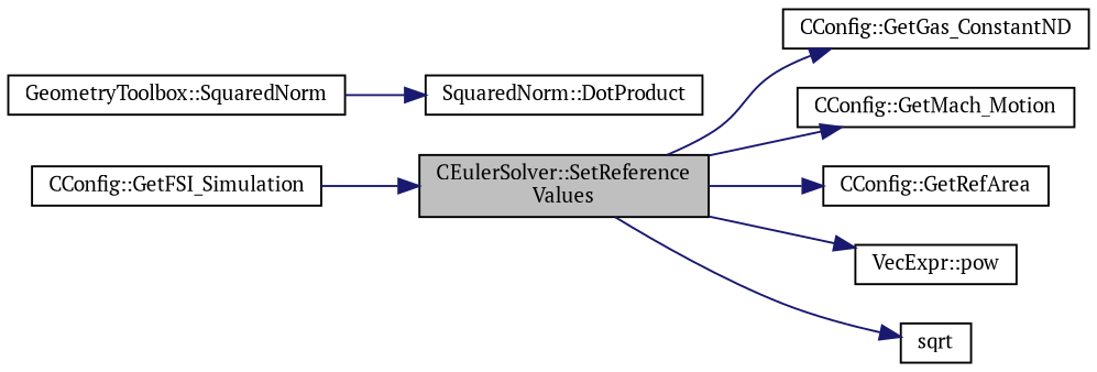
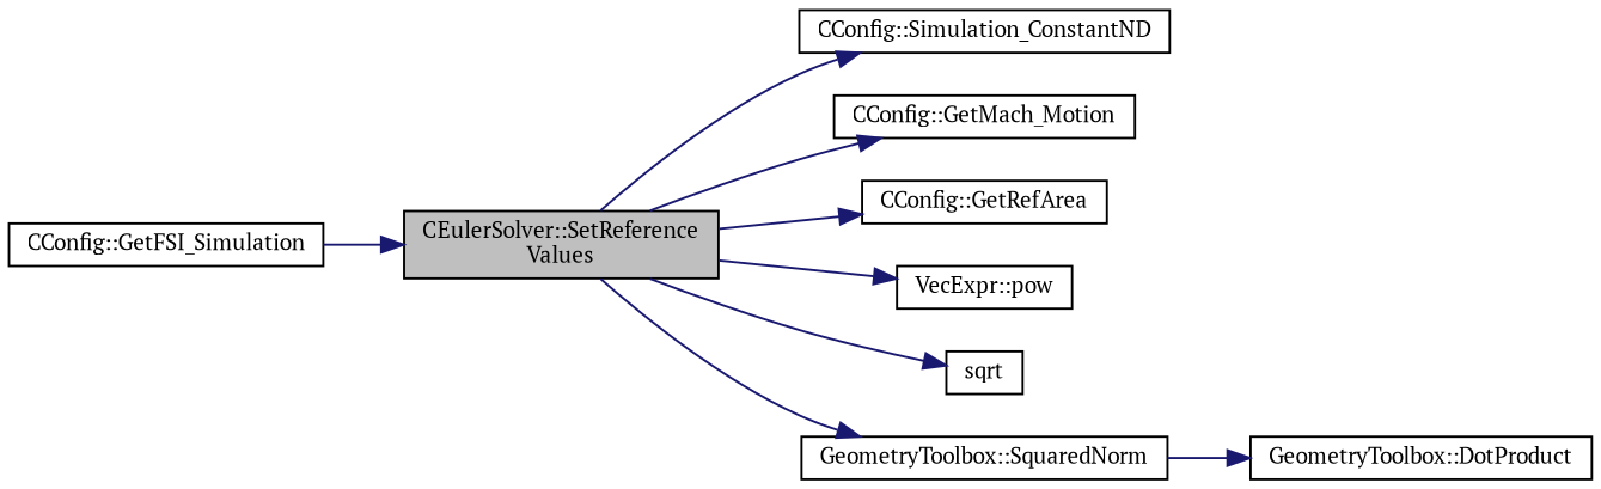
  digraph {
    fontname="PT Serif"
    rankdir=LR
    node [color=black fillcolor=white fontname="PT Serif" fontsize=10 shape=record style=filled]
    edge [color=midnightblue fontname="PT Serif" fontsize=10 labelfontname=Helvetica labelfontsize=10 style=solid]
    n1 [fillcolor=grey75 fontcolor=black height=0.2 label="CEulerSolver::SetReference\lValues" width=0.4]
-   n2 [height=0.2 label="CConfig::GetGas_ConstantND" width=0.4]
+   n2 [height=0.2 label="CConfig::Simulation_ConstantND" width=0.4]
    n3 [height=0.2 label="CConfig::GetMach_Motion" width=0.4]
    n4 [height=0.2 label="CConfig::GetRefArea" width=0.4]
    n5 [height=0.2 label="VecExpr::pow" width=0.4]
    n6 [height=0.2 label=sqrt width=0.4]
    n7 [height=0.2 label="GeometryToolbox::SquaredNorm" width=0.4]
    n8 [height=0.2 label="CConfig::GetFSI_Simulation" width=0.4]
-   n9 [height=0.2 label="SquaredNorm::DotProduct" width=0.4]
+   n9 [height=0.2 label="GeometryToolbox::DotProduct" width=0.4]
    n1 -> n2
    n1 -> n3
    n1 -> n4
    n1 -> n5
    n1 -> n6
+   n1 -> n7
    n7 -> n9
    n8 -> n1
  }
